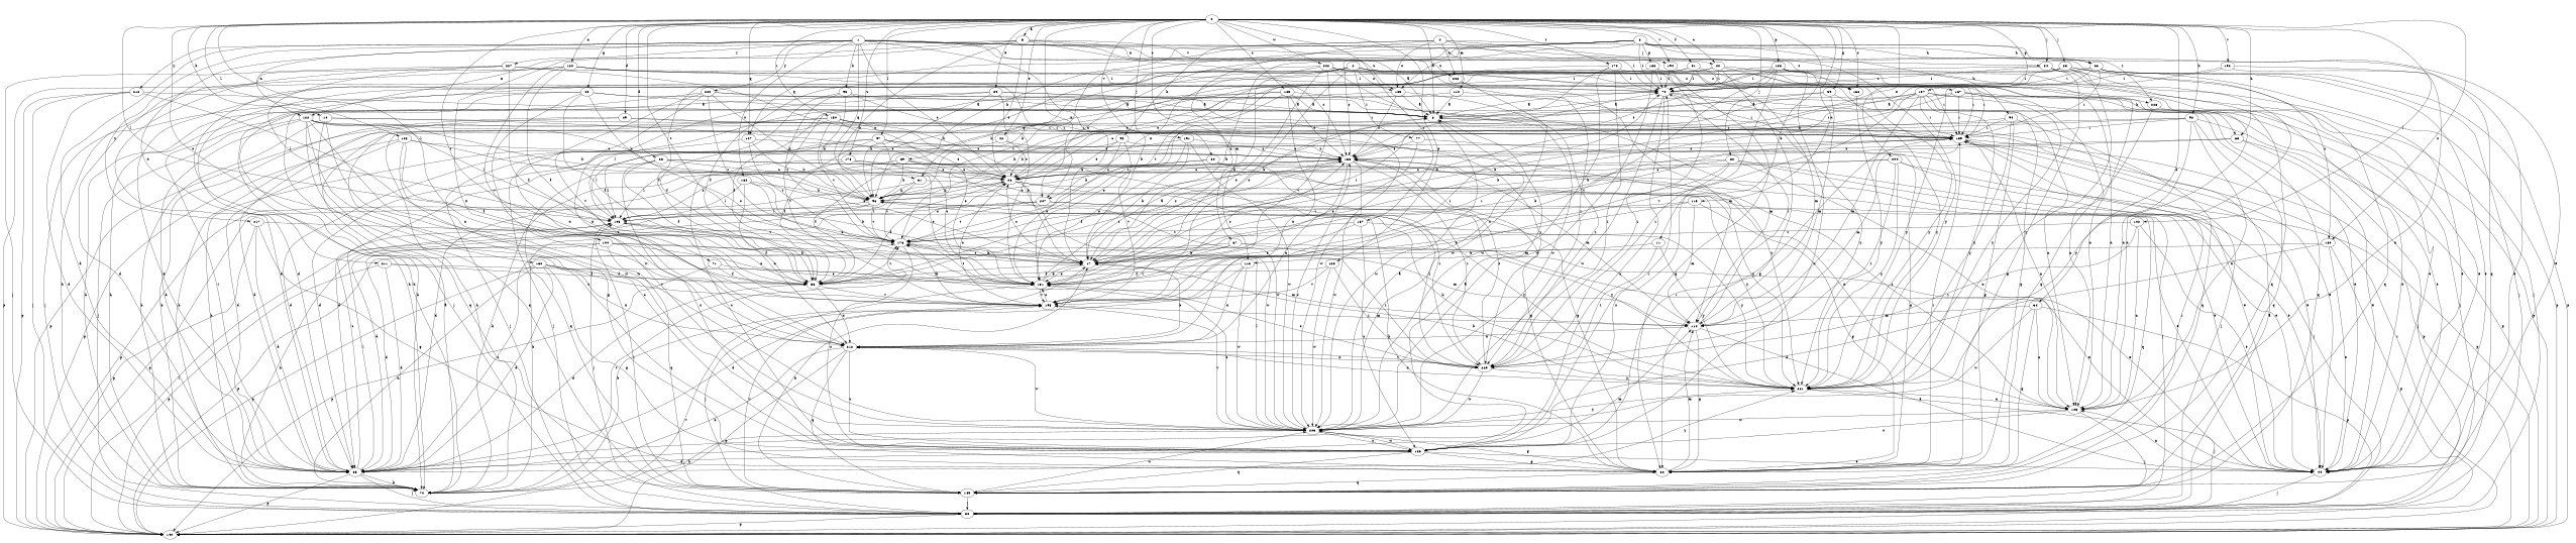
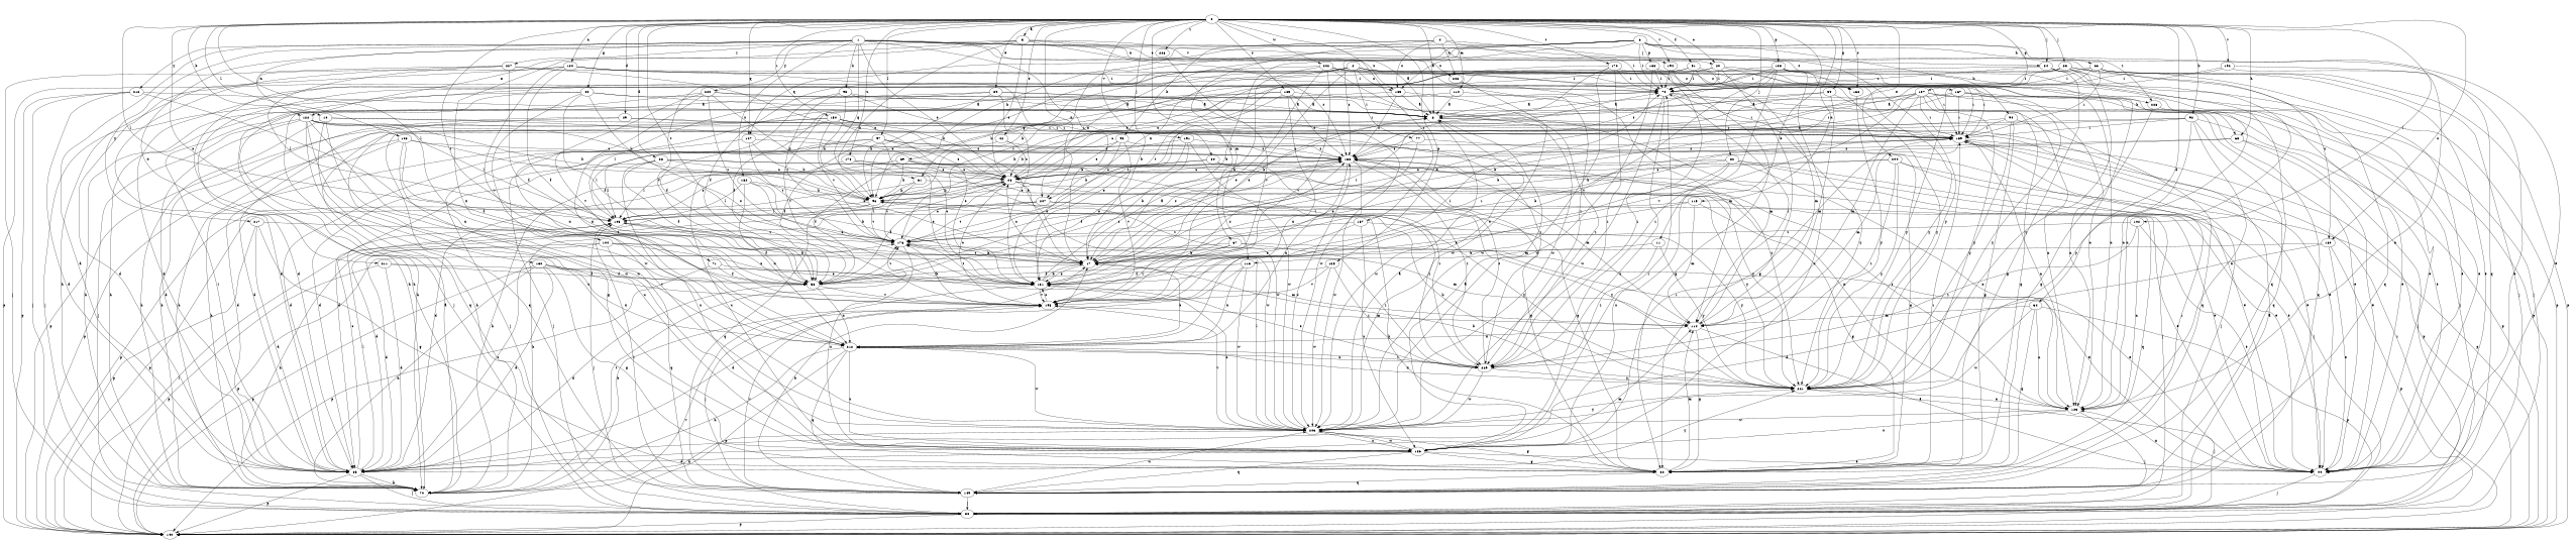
  strict digraph {
    0
    5
    8
    10
    11
    20
    28
    29
    34
    39
    42
    51
    59
    60
    65
    71
    80
    82
    83
    84
    92
    97
    102
    103
    104
    105
    110
    113
    115
    120
    130
    133
    135
    137
    147
    150
    157
    165
    166
    170
    176
    178
    180
    191
    192
    194
    202
    204
    207
+   226
    26
    122
    168
    208
    96
    211
    212
    229
    159
    203
    149
    70
    221
    35
    78
    62
    123
    44
    53
    186
    114
    140
    131
    86
    17
    195
    1
    61
    93
    182
    185
    216
    217
    220
    227
    2
    77
    167
    228
    3
    66
    94
    138
    4
    67
    69
    95
    0 -> 5 [label=a]
    0 -> 8 [label=a]
    0 -> 10 [label=b]
    0 -> 11 [label=b]
    0 -> 20 [label=c]
    0 -> 28 [label=d]
    0 -> 29 [label=d]
    0 -> 34 [label=d]
    0 -> 39 [label=e]
    0 -> 42 [label=e]
    0 -> 51 [label=f]
    0 -> 59 [label=g]
    0 -> 60 [label=g]
    0 -> 65 [label=h]
    0 -> 71 [label=i]
    0 -> 80 [label=j]
    0 -> 82 [label=j]
    0 -> 83 [label=j]
    0 -> 84 [label=j]
    0 -> 92 [label=k]
    0 -> 97 [label=l]
    0 -> 102 [label=l]
    0 -> 103 [label=l]
    0 -> 104 [label=l]
    0 -> 105 [label=l]
    0 -> 110 [label=m]
    0 -> 113 [label=m]
    0 -> 115 [label=n]
    0 -> 120 [label=n]
    0 -> 130 [label=o]
    0 -> 133 [label=p]
    0 -> 135 [label=p]
    0 -> 137 [label=p]
    0 -> 147 [label=q]
    0 -> 150 [label=r]
    0 -> 157 [label=r]
    0 -> 165 [label=s]
    0 -> 166 [label=s]
    0 -> 170 [label=t]
    0 -> 176 [label=t]
    0 -> 178 [label=u]
    0 -> 180 [label=u]
    0 -> 191 [label=v]
    0 -> 192 [label=v]
    0 -> 194 [label=v]
    0 -> 202 [label=w]
    0 -> 204 [label=x]
    0 -> 207 [label=x]
+   0 -> 226 [label=z]
    5 -> 194 [label=v]
    5 -> 26 [label=c]
    5 -> 122 [label=n]
    5 -> 168 [label=s]
    5 -> 208 [label=x]
    5 -> 96 [label=k]
    5 -> 211 [label=x]
    5 -> 212 [label=x]
    5 -> 229 [label=z]
    8 -> 159 [label=r]
    8 -> 203 [label=w]
    10 -> 26 [label=c]
    10 -> 159 [label=r]
    10 -> 203 [label=w]
    10 -> 149 [label=q]
    10 -> 70 [label=h]
    11 -> 113 [label=m]
    11 -> 229 [label=z]
    11 -> 221 [label=y]
    20 -> 96 [label=k]
    20 -> 159 [label=r]
    20 -> 35 [label=d]
    20 -> 78 [label=i]
    20 -> 62 [label=g]
    20 -> 123 [label=n]
    28 -> 105 [label=l]
    28 -> 26 [label=c]
    28 -> 123 [label=n]
    28 -> 44 [label=e]
    28 -> 53 [label=f]
    28 -> 186 [label=u]
    29 -> 159 [label=r]
    29 -> 70 [label=h]
    29 -> 221 [label=y]
    29 -> 35 [label=d]
    34 -> 203 [label=w]
    34 -> 62 [label=g]
    34 -> 123 [label=n]
    34 -> 114 [label=m]
    34 -> 140 [label=p]
    39 -> 8 [label=a]
    39 -> 96 [label=k]
    39 -> 212 [label=x]
    39 -> 203 [label=w]
    39 -> 131 [label=o]
    39 -> 86 [label=j]
    42 -> 26 [label=c]
    42 -> 168 [label=s]
    42 -> 35 [label=d]
    51 -> 221 [label=y]
    51 -> 35 [label=d]
    51 -> 78 [label=i]
    51 -> 53 [label=f]
    51 -> 114 [label=m]
    59 -> 8 [label=a]
    59 -> 26 [label=c]
    59 -> 62 [label=g]
    59 -> 114 [label=m]
    60 -> 8 [label=a]
    60 -> 96 [label=k]
    60 -> 159 [label=r]
    60 -> 203 [label=w]
    60 -> 70 [label=h]
    60 -> 53 [label=f]
    60 -> 86 [label=j]
    65 -> 168 [label=s]
    65 -> 44 [label=e]
    65 -> 86 [label=j]
    65 -> 17 [label=b]
    71 -> 53 [label=f]
    71 -> 140 [label=p]
    71 -> 131 [label=o]
    80 -> 26 [label=c]
    80 -> 96 [label=k]
    80 -> 62 [label=g]
    80 -> 86 [label=j]
    82 -> 26 [label=c]
    82 -> 96 [label=k]
    82 -> 123 [label=n]
    82 -> 44 [label=e]
    82 -> 186 [label=u]
    82 -> 131 [label=o]
    82 -> 86 [label=j]
    83 -> 176 [label=t]
    83 -> 149 [label=q]
    83 -> 221 [label=y]
    83 -> 78 [label=i]
    83 -> 123 [label=n]
    83 -> 140 [label=p]
    83 -> 17 [label=b]
    84 -> 149 [label=q]
    84 -> 70 [label=h]
    84 -> 78 [label=i]
    84 -> 62 [label=g]
    84 -> 44 [label=e]
    92 -> 96 [label=k]
    92 -> 159 [label=r]
    92 -> 149 [label=q]
    92 -> 70 [label=h]
    92 -> 221 [label=y]
    92 -> 123 [label=n]
    92 -> 140 [label=p]
    97 -> 105 [label=l]
    97 -> 26 [label=c]
    97 -> 168 [label=s]
    97 -> 44 [label=e]
    97 -> 53 [label=f]
    97 -> 131 [label=o]
    97 -> 86 [label=j]
    102 -> 176 [label=t]
    102 -> 229 [label=z]
    102 -> 123 [label=n]
    102 -> 44 [label=e]
    103 -> 168 [label=s]
    103 -> 35 [label=d]
    103 -> 53 [label=f]
    103 -> 186 [label=u]
    103 -> 140 [label=p]
    103 -> 17 [label=b]
    104 -> 229 [label=z]
    104 -> 149 [label=q]
    104 -> 70 [label=h]
    104 -> 35 [label=d]
    104 -> 131 [label=o]
    104 -> 17 [label=b]
    105 -> 176 [label=t]
    105 -> 168 [label=s]
    105 -> 53 [label=f]
    105 -> 86 [label=j]
    110 -> 8 [label=a]
    110 -> 159 [label=r]
    110 -> 70 [label=h]
    113 -> 212 [label=x]
    113 -> 203 [label=w]
    113 -> 35 [label=d]
    113 -> 53 [label=f]
    115 -> 105 [label=l]
    115 -> 62 [label=g]
    115 -> 114 [label=m]
    115 -> 131 [label=o]
    120 -> 159 [label=r]
    120 -> 70 [label=h]
    120 -> 78 [label=i]
    120 -> 53 [label=f]
    120 -> 140 [label=p]
    120 -> 17 [label=b]
    120 -> 195 [label=v]
    130 -> 212 [label=x]
    130 -> 70 [label=h]
    130 -> 35 [label=d]
    130 -> 62 [label=g]
    130 -> 53 [label=f]
    130 -> 140 [label=p]
    130 -> 195 [label=v]
    133 -> 168 [label=s]
    133 -> 96 [label=k]
    133 -> 229 [label=z]
    133 -> 78 [label=i]
    133 -> 123 [label=n]
    133 -> 44 [label=e]
    133 -> 186 [label=u]
    133 -> 86 [label=j]
    133 -> 195 [label=v]
    135 -> 229 [label=z]
    135 -> 203 [label=w]
    135 -> 53 [label=f]
    135 -> 195 [label=v]
    137 -> 8 [label=a]
    137 -> 176 [label=t]
    137 -> 159 [label=r]
    137 -> 149 [label=q]
    137 -> 221 [label=y]
    137 -> 44 [label=e]
    137 -> 114 [label=m]
    137 -> 86 [label=j]
    137 -> 17 [label=b]
    137 -> 195 [label=v]
    147 -> 176 [label=t]
    147 -> 168 [label=s]
    147 -> 96 [label=k]
    147 -> 70 [label=h]
    150 -> 176 [label=t]
    150 -> 159 [label=r]
    150 -> 70 [label=h]
    150 -> 62 [label=g]
    150 -> 44 [label=e]
    150 -> 140 [label=p]
    150 -> 131 [label=o]
    150 -> 17 [label=b]
    157 -> 176 [label=t]
    157 -> 221 [label=y]
    157 -> 186 [label=u]
    157 -> 131 [label=o]
    165 -> 8 [label=a]
    165 -> 105 [label=l]
    165 -> 168 [label=s]
    165 -> 212 [label=x]
    165 -> 114 [label=m]
    165 -> 131 [label=o]
    165 -> 195 [label=v]
    166 -> 221 [label=y]
    170 -> 26 [label=c]
    170 -> 229 [label=z]
    170 -> 203 [label=w]
    170 -> 78 [label=i]
    170 -> 44 [label=e]
    170 -> 17 [label=b]
    176 -> 26 [label=c]
    176 -> 168 [label=s]
    176 -> 44 [label=e]
    176 -> 186 [label=u]
    176 -> 17 [label=b]
    178 -> 105 [label=l]
    178 -> 26 [label=c]
    178 -> 229 [label=z]
-   178 -> 149 [label=q]
+   26 -> 149 [label=q]
    178 -> 131 [label=o]
    180 -> 35 [label=d]
    180 -> 44 [label=e]
    180 -> 140 [label=p]
    180 -> 17 [label=b]
    191 -> 168 [label=s]
    191 -> 203 [label=w]
    191 -> 35 [label=d]
    191 -> 131 [label=o]
    191 -> 17 [label=b]
    192 -> 78 [label=i]
    192 -> 123 [label=n]
    192 -> 44 [label=e]
    192 -> 17 [label=b]
    194 -> 78 [label=i]
    194 -> 62 [label=g]
    202 -> 96 [label=k]
    202 -> 203 [label=w]
    202 -> 221 [label=y]
    202 -> 78 [label=i]
    202 -> 123 [label=n]
    202 -> 131 [label=o]
    202 -> 17 [label=b]
    202 -> 195 [label=v]
    204 -> 26 [label=c]
    204 -> 229 [label=z]
    204 -> 221 [label=y]
    204 -> 35 [label=d]
    204 -> 44 [label=e]
    204 -> 140 [label=p]
    207 -> 105 [label=l]
    207 -> 176 [label=t]
    207 -> 149 [label=q]
    207 -> 70 [label=h]
    207 -> 221 [label=y]
+   226 -> 195 [label=v]
    26 -> 96 [label=k]
    26 -> 229 [label=z]
    26 -> 203 [label=w]
    26 -> 44 [label=e]
    26 -> 53 [label=f]
    122 -> 105 [label=l]
    122 -> 96 [label=k]
    122 -> 159 [label=r]
    122 -> 203 [label=w]
    122 -> 149 [label=q]
    122 -> 35 [label=d]
    122 -> 186 [label=u]
    122 -> 131 [label=o]
    122 -> 86 [label=j]
    168 -> 26 [label=c]
    168 -> 212 [label=x]
    168 -> 229 [label=z]
    168 -> 203 [label=w]
    168 -> 70 [label=h]
    168 -> 62 [label=g]
    168 -> 53 [label=f]
    168 -> 114 [label=m]
    208 -> 203 [label=w]
    208 -> 114 [label=m]
    96 -> 105 [label=l]
    96 -> 176 [label=t]
    96 -> 221 [label=y]
    96 -> 35 [label=d]
    96 -> 140 [label=p]
    211 -> 35 [label=d]
    211 -> 53 [label=f]
    211 -> 114 [label=m]
    211 -> 140 [label=p]
    212 -> 229 [label=z]
    212 -> 203 [label=w]
    212 -> 149 [label=q]
    212 -> 70 [label=h]
    212 -> 186 [label=u]
    212 -> 140 [label=p]
    212 -> 17 [label=b]
    229 -> 168 [label=s]
    229 -> 212 [label=x]
    229 -> 203 [label=w]
    229 -> 221 [label=y]
    229 -> 131 [label=o]
    159 -> 168 [label=s]
    159 -> 35 [label=d]
    159 -> 123 [label=n]
    159 -> 44 [label=e]
    159 -> 114 [label=m]
    159 -> 140 [label=p]
    159 -> 86 [label=j]
    203 -> 8 [label=a]
    203 -> 105 [label=l]
    203 -> 168 [label=s]
    203 -> 70 [label=h]
    203 -> 221 [label=y]
    203 -> 62 [label=g]
    203 -> 186 [label=u]
    203 -> 131 [label=o]
    203 -> 195 [label=v]
    149 -> 105 [label=l]
    149 -> 159 [label=r]
    149 -> 203 [label=w]
    149 -> 86 [label=j]
    149 -> 17 [label=b]
    149 -> 195 [label=v]
    70 -> 8 [label=a]
    70 -> 176 [label=t]
    70 -> 17 [label=b]
    221 -> 96 [label=k]
    221 -> 212 [label=x]
    221 -> 123 [label=n]
    221 -> 86 [label=j]
    221 -> 17 [label=b]
    35 -> 105 [label=l]
    35 -> 176 [label=t]
    35 -> 26 [label=c]
    35 -> 70 [label=h]
    35 -> 221 [label=y]
    35 -> 78 [label=i]
    35 -> 114 [label=m]
    35 -> 140 [label=p]
    35 -> 86 [label=j]
    78 -> 8 [label=a]
    78 -> 159 [label=r]
    78 -> 203 [label=w]
    78 -> 221 [label=y]
    78 -> 123 [label=n]
    78 -> 186 [label=u]
    62 -> 96 [label=k]
    62 -> 159 [label=r]
    62 -> 149 [label=q]
    62 -> 114 [label=m]
    123 -> 168 [label=s]
    123 -> 203 [label=w]
    123 -> 186 [label=u]
    123 -> 86 [label=j]
    44 -> 123 [label=n]
    44 -> 86 [label=j]
    53 -> 176 [label=t]
    53 -> 168 [label=s]
    53 -> 212 [label=x]
    53 -> 35 [label=d]
    53 -> 195 [label=v]
    186 -> 8 [label=a]
    186 -> 159 [label=r]
    186 -> 203 [label=w]
    186 -> 149 [label=q]
    186 -> 35 [label=d]
    186 -> 78 [label=i]
    186 -> 62 [label=g]
    186 -> 44 [label=e]
    114 -> 212 [label=x]
    114 -> 78 [label=i]
    114 -> 62 [label=g]
    114 -> 44 [label=e]
    140 -> 105 [label=l]
    140 -> 159 [label=r]
    140 -> 195 [label=v]
    131 -> 8 [label=a]
    131 -> 176 [label=t]
    131 -> 168 [label=s]
    131 -> 86 [label=j]
    131 -> 17 [label=b]
    131 -> 195 [label=v]
    86 -> 8 [label=a]
    86 -> 140 [label=p]
    17 -> 176 [label=t]
    17 -> 26 [label=c]
    17 -> 159 [label=r]
    17 -> 78 [label=i]
    17 -> 53 [label=f]
    17 -> 131 [label=o]
    195 -> 176 [label=t]
    195 -> 26 [label=c]
    195 -> 78 [label=i]
    195 -> 114 [label=m]
    195 -> 131 [label=o]
    1 -> 8 [label=a]
    1 -> 20 [label=c]
    1 -> 166 [label=s]
    1 -> 180 [label=u]
    1 -> 26 [label=c]
    1 -> 122 [label=n]
    1 -> 35 [label=d]
    1 -> 44 [label=e]
    1 -> 17 [label=b]
    1 -> 61 [label=g]
    1 -> 93 [label=k]
    1 -> 182 [label=u]
    1 -> 185 [label=u]
    1 -> 216 [label=y]
    1 -> 217 [label=y]
    1 -> 220 [label=y]
    1 -> 227 [label=z]
    61 -> 176 [label=t]
    61 -> 96 [label=k]
    61 -> 221 [label=y]
    61 -> 140 [label=p]
    93 -> 8 [label=a]
    93 -> 176 [label=t]
    93 -> 96 [label=k]
    93 -> 229 [label=z]
    93 -> 53 [label=f]
    182 -> 105 [label=l]
    182 -> 96 [label=k]
    182 -> 212 [label=x]
    182 -> 131 [label=o]
    182 -> 17 [label=b]
    185 -> 8 [label=a]
    185 -> 168 [label=s]
    185 -> 229 [label=z]
    185 -> 53 [label=f]
    216 -> 8 [label=a]
    216 -> 212 [label=x]
    216 -> 35 [label=d]
    216 -> 140 [label=p]
    216 -> 86 [label=j]
    217 -> 176 [label=t]
    217 -> 35 [label=d]
    217 -> 62 [label=g]
    217 -> 140 [label=p]
    220 -> 8 [label=a]
    220 -> 176 [label=t]
    220 -> 96 [label=k]
    220 -> 212 [label=x]
    220 -> 70 [label=h]
    220 -> 44 [label=e]
    220 -> 195 [label=v]
    227 -> 105 [label=l]
    227 -> 26 [label=c]
    227 -> 35 [label=d]
    227 -> 78 [label=i]
    227 -> 53 [label=f]
    227 -> 86 [label=j]
    2 -> 65 [label=h]
    2 -> 166 [label=s]
    2 -> 207 [label=x]
    2 -> 35 [label=d]
    2 -> 53 [label=f]
    2 -> 131 [label=o]
    2 -> 61 [label=g]
    2 -> 185 [label=u]
    2 -> 77 [label=i]
    2 -> 167 [label=s]
    2 -> 228 [label=z]
    77 -> 168 [label=s]
    77 -> 62 [label=g]
    77 -> 131 [label=o]
    167 -> 8 [label=a]
    167 -> 168 [label=s]
    167 -> 159 [label=r]
    167 -> 221 [label=y]
    167 -> 123 [label=n]
    167 -> 140 [label=p]
    228 -> 62 [label=g]
    228 -> 44 [label=e]
    3 -> 147 [label=q]
    3 -> 176 [label=t]
    3 -> 207 [label=x]
    3 -> 168 [label=s]
    3 -> 149 [label=q]
    3 -> 221 [label=y]
    3 -> 78 [label=i]
    3 -> 17 [label=b]
    3 -> 185 [label=u]
    3 -> 228 [label=z]
    3 -> 66 [label=h]
    3 -> 94 [label=k]
    3 -> 138 [label=p]
    66 -> 26 [label=c]
    66 -> 159 [label=r]
    66 -> 221 [label=y]
    66 -> 78 [label=i]
    66 -> 44 [label=e]
    66 -> 140 [label=p]
    66 -> 86 [label=j]
    94 -> 96 [label=k]
    94 -> 159 [label=r]
    94 -> 149 [label=q]
    94 -> 221 [label=y]
    94 -> 62 [label=g]
    138 -> 229 [label=z]
    138 -> 159 [label=r]
    138 -> 203 [label=w]
    138 -> 70 [label=h]
    138 -> 78 [label=i]
    4 -> 84 [label=j]
    4 -> 208 [label=x]
    4 -> 78 [label=i]
    4 -> 185 [label=u]
-   4 -> 66 [label=h]
    4 -> 67 [label=h]
    4 -> 69 [label=h]
    4 -> 95 [label=k]
    67 -> 44 [label=e]
    67 -> 114 [label=m]
    67 -> 140 [label=p]
    67 -> 17 [label=b]
    67 -> 195 [label=v]
    69 -> 26 [label=c]
    69 -> 96 [label=k]
    69 -> 203 [label=w]
    69 -> 221 [label=y]
    69 -> 53 [label=f]
    69 -> 186 [label=u]
    95 -> 26 [label=c]
    95 -> 168 [label=s]
    95 -> 131 [label=o]
    95 -> 86 [label=j]
    95 -> 195 [label=v]
  }
